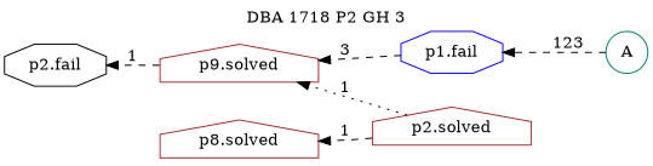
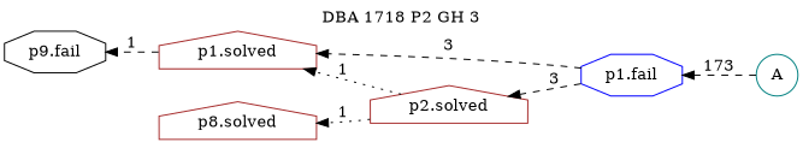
  digraph {
    label=" DBA 1718 P2 GH 3 "
    labelloc=tl
    rankdir=RL
    node [color=brown shape=house]
    edge [style=dashed]
    n1 [color=teal label=A shape=circle]
    n2 [color=blue label="p1.fail" shape=octagon]
-   n3 [label="p9.solved"]
+   n3 [label="p1.solved"]
    n4 [label="p2.solved"]
-   n5 [color=black label="p2.fail" shape=octagon]
+   n5 [color=black label="p9.fail" shape=octagon]
    n6 [label="p8.solved"]
-   n1 -> n2 [label=123]
+   n1 -> n2 [label=173]
    n2 -> n3 [label=3]
+   n2 -> n4 [label=3]
    n3 -> n5 [label=1]
    n4 -> n3 [label=1 style=dotted]
-   n4 -> n6 [label=1]
+   n4 -> n6 [label=1 style=dotted]
  }
